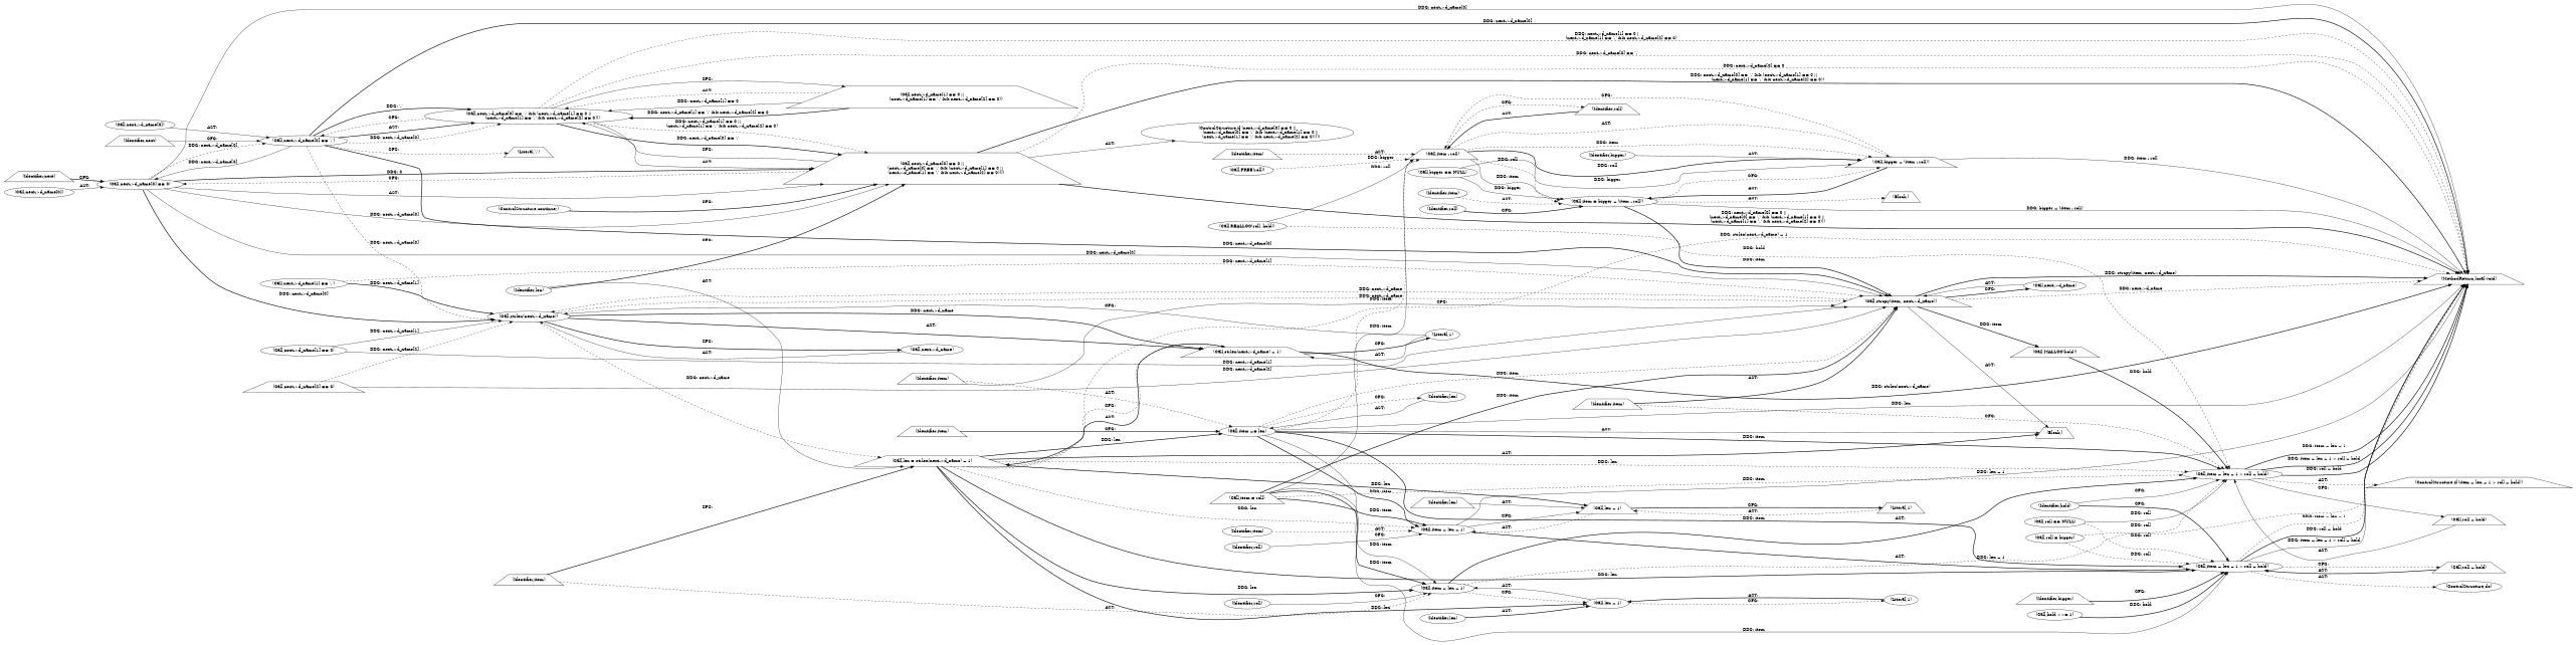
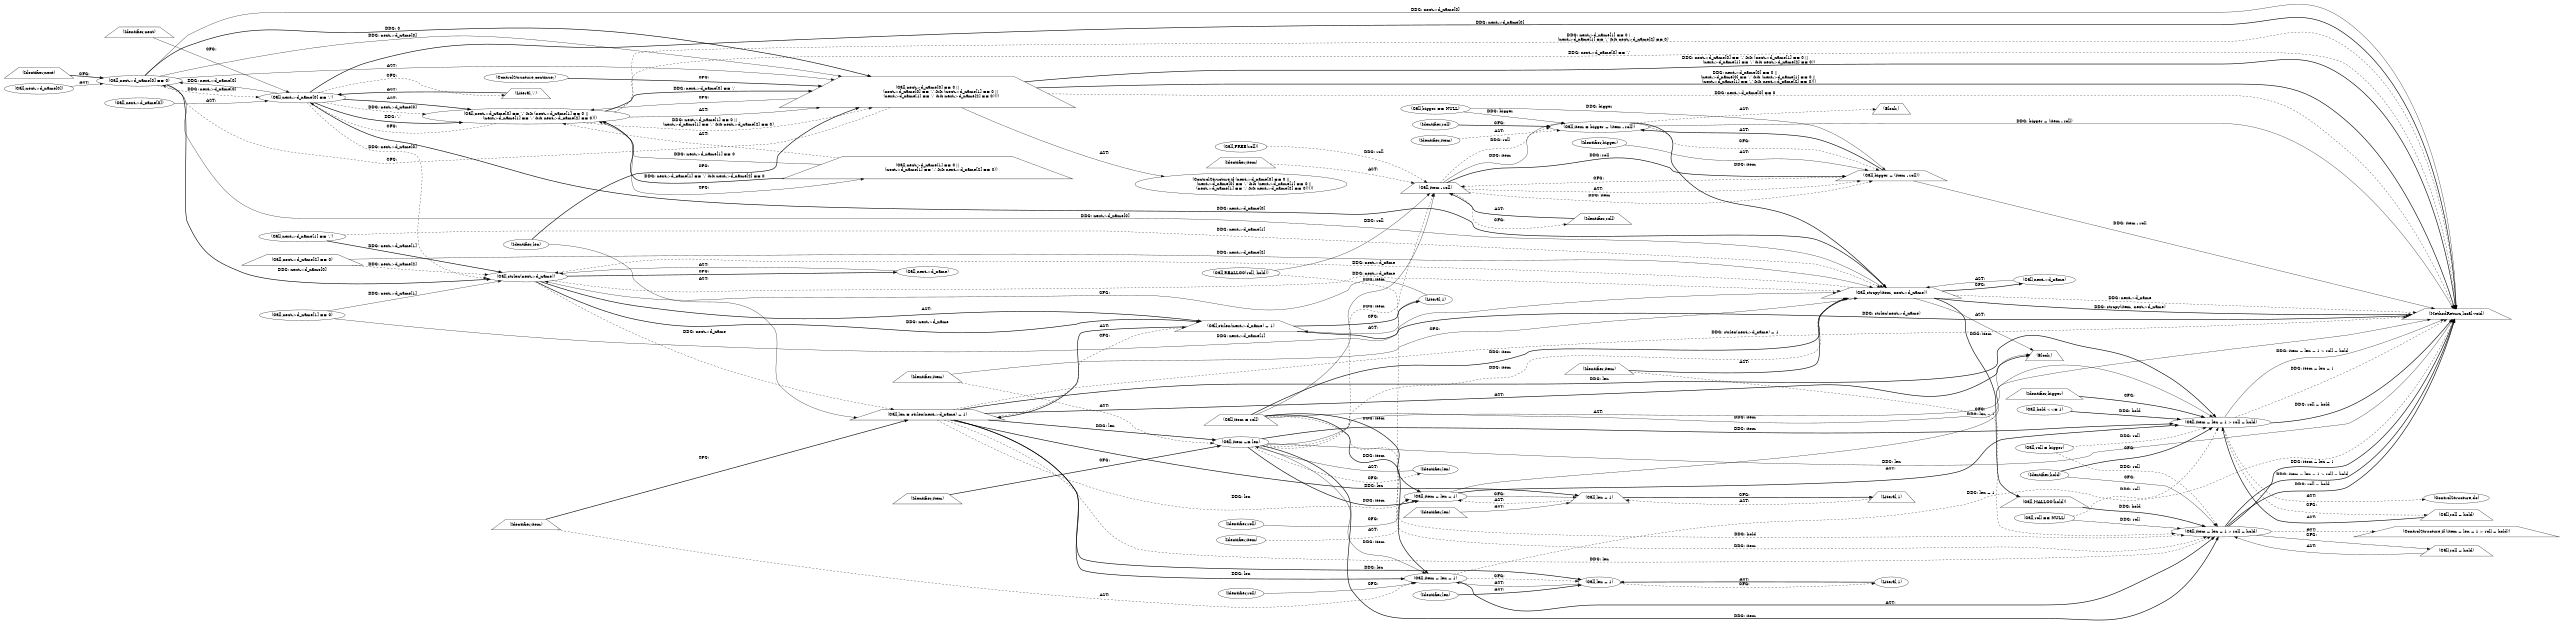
  digraph {
    rankdir=LR
    node [shape=ellipse]
    edge [style=bold]
    n1 [label="(Call,next->d_name[0] == 0)"]
    n2 [label="(Call,next->d_name[0] == '.')"]
    n3 [label="(Call,next->d_name[0] == 0 ||\n                    (next->d_name[0] == '.' && (next->d_name[1] == 0 ||\n                     (next->d_name[1] == '.' && next->d_name[2] == 0))))" shape=trapezium]
    n4 [label="(Call,strlen(next->d_name))"]
    n5 [label="(Call,strcpy(item, next->d_name))" shape=trapezium]
    n6 [label="(MethodReturn,local void)" shape=trapezium]
    n7 [label="(Call,next->d_name[0] == '.' && (next->d_name[1] == 0 ||\n                     (next->d_name[1] == '.' && next->d_name[2] == 0)))"]
    n8 [label="(Literal,'.')" shape=trapezium]
    n9 [label="(ControlStructure,if (next->d_name[0] == 0 ||\n                    (next->d_name[0] == '.' && (next->d_name[1] == 0 ||\n                     (next->d_name[1] == '.' && next->d_name[2] == 0)))))"]
    n10 [label="(Call,len = strlen(next->d_name) + 1)" shape=trapezium]
    n11 [label="(Call,strlen(next->d_name) + 1)" shape=trapezium]
    n12 [label="(Call,next->d_name)"]
    n13 [label="(Block,)" shape=trapezium]
    n14 [label="(Call,next->d_name)"]
    n15 [label="(Call,MALLOC(hold))" shape=trapezium]
    n16 [label="(Call,next->d_name[1] == 0 ||\n                     (next->d_name[1] == '.' && next->d_name[2] == 0))" shape=trapezium]
    n17 [label="(Call,item + len + 1 > roll + hold)"]
    n18 [label="(Call,item + len + 1)"]
    n19 [label="(Call,len + 1)"]
    n20 [label="(Call,item + len + 1 > roll + hold)"]
    n21 [label="(Call,item + len + 1)"]
    n22 [label="(Call,len + 1)" shape=trapezium]
    n23 [label="(Call,item += len)"]
    n24 [label="(Literal,1)"]
    n25 [label="(Call,roll + hold)" shape=trapezium]
    n26 [label="(ControlStructure,if (item + len + 1 > roll + hold))" shape=trapezium]
    n27 [label="(Literal,1)"]
    n28 [label="(Call,roll + hold)" shape=trapezium]
    n29 [label="(ControlStructure,do)"]
    n30 [label="(Literal,1)" shape=trapezium]
    n31 [label="(Call,item - roll)" shape=trapezium]
    n32 [label="(Identifier,len)"]
    n33 [label="(Call,item = bigger + (item - roll))"]
    n34 [label="(Call,bigger + (item - roll))" shape=trapezium]
    n35 [label="(Identifier,roll)" shape=trapezium]
    n36 [label="(Block,)" shape=trapezium]
    n37 [label="(Call,REALLOC(roll, hold))"]
    n38 [label="(Identifier,len)" shape=trapezium]
    n39 [label="(Identifier,item)" shape=trapezium]
    n40 [label="(Identifier,roll)"]
    n41 [label="(Identifier,item)" shape=trapezium]
    n42 [label="(Call,item = roll)" shape=trapezium]
    n43 [label="(Call,hold <<= 1)"]
    n44 [label="(Identifier,next)" shape=trapezium]
    n45 [label="(Identifier,roll)"]
    n46 [label="(Call,next->d_name[0])"]
    n47 [label="(Call,roll = bigger)"]
    n48 [label="(Identifier,bigger)"]
    n49 [label="(Call,next->d_name[0])"]
    n50 [label="(Identifier,item)"]
    n51 [label="(Identifier,bigger)" shape=trapezium]
    n52 [label="(Identifier,len)"]
    n53 [label="(Call,next->d_name[1] == '.')"]
    n54 [label="(Call,next->d_name[2] == 0)" shape=trapezium]
    n55 [label="(Call,FREE(roll))"]
    n56 [label="(Identifier,roll)"]
    n57 [label="(Call,bigger == NULL)"]
    n58 [label="(Identifier,item)" shape=trapezium]
    n59 [label="(ControlStructure,continue;)"]
    n60 [label="(Identifier,item)" shape=trapezium]
    n61 [label="(Identifier,item)" shape=trapezium]
    n62 [label="(Identifier,item)"]
    n63 [label="(Identifier,next)" shape=trapezium]
    n64 [label="(Identifier,hold)"]
    n65 [label="(Call,roll == NULL)"]
    n66 [label="(Identifier,len)"]
    n67 [label="(Call,next->d_name[1] == 0)"]
    n1 -> n2 [label="DDG: next->d_name[0]" style=dashed]
    n1 -> n3 [label="AST: " style=solid]
    n1 -> n3 [label="DDG: next->d_name[0]" style=solid]
    n1 -> n3 [label="DDG: 0"]
    n1 -> n4 [label="DDG: next->d_name[0]"]
    n1 -> n5 [label="DDG: next->d_name[0]" style=solid]
    n1 -> n6 [label="DDG: next->d_name[0]" style=solid]
    n2 -> n1 [label="DDG: next->d_name[0]" style=solid]
    n2 -> n4 [label="DDG: next->d_name[0]" style=dashed]
    n2 -> n5 [label="DDG: next->d_name[0]"]
    n2 -> n6 [label="DDG: next->d_name[0]"]
    n2 -> n7 [label="AST: "]
    n2 -> n7 [label="DDG: next->d_name[0]" style=dashed]
    n2 -> n7 [label="DDG: '.'"]
    n2 -> n8 [label="CFG: " style=dashed]
    n3 -> n1 [label="CFG: " style=dashed]
    n3 -> n6 [label="DDG: next->d_name[0] == 0" style=dashed]
    n3 -> n6 [label="DDG: next->d_name[0] == '.' && (next->d_name[1] == 0 ||\n                     (next->d_name[1] == '.' && next->d_name[2] == 0))"]
    n3 -> n6 [label="DDG: next->d_name[0] == 0 ||\n                    (next->d_name[0] == '.' && (next->d_name[1] == 0 ||\n                     (next->d_name[1] == '.' && next->d_name[2] == 0)))"]
    n3 -> n7 [label="CFG: " style=solid]
    n3 -> n9 [label="AST: " style=solid]
    n4 -> n5 [label="DDG: next->d_name" style=dashed]
    n4 -> n10 [label="DDG: next->d_name" style=dashed]
    n4 -> n11 [label="AST: "]
    n4 -> n11 [label="DDG: next->d_name"]
    n4 -> n12 [label="CFG: "]
    n5 -> n4 [label="DDG: next->d_name" style=dashed]
    n5 -> n6 [label="DDG: strcpy(item, next->d_name)"]
    n5 -> n6 [label="DDG: next->d_name" style=dashed]
    n5 -> n13 [label="AST: " style=solid]
    n5 -> n14 [label="CFG: "]
    n5 -> n15 [label="DDG: item"]
    n7 -> n2 [label="CFG: " style=dashed]
    n7 -> n3 [label="AST: " style=solid]
    n7 -> n3 [label="DDG: next->d_name[0] == '.'"]
    n7 -> n3 [label="DDG: next->d_name[1] == 0 ||\n                     (next->d_name[1] == '.' && next->d_name[2] == 0)" style=dashed]
    n7 -> n6 [label="DDG: next->d_name[1] == 0 ||\n                     (next->d_name[1] == '.' && next->d_name[2] == 0)" style=dashed]
    n7 -> n6 [label="DDG: next->d_name[0] == '.'" style=dashed]
    n7 -> n16 [label="CFG: " style=solid]
+   n8 -> n2 [label="AST: "]
    n10 -> n6 [label="DDG: strlen(next->d_name) + 1" style=dashed]
    n10 -> n11 [label="CFG: " style=dashed]
    n10 -> n13 [label="AST: "]
    n10 -> n17 [label="DDG: len" style=dashed]
    n10 -> n18 [label="DDG: len"]
    n10 -> n19 [label="DDG: len"]
    n10 -> n20 [label="DDG: len"]
    n10 -> n21 [label="DDG: len" style=dashed]
    n10 -> n22 [label="DDG: len"]
    n10 -> n23 [label="DDG: len"]
    n11 -> n6 [label="DDG: strlen(next->d_name)"]
    n11 -> n10 [label="AST: "]
    n11 -> n24 [label="CFG: "]
    n12 -> n4 [label="AST: " style=solid]
    n14 -> n5 [label="AST: " style=solid]
    n15 -> n17 [label="DDG: hold"]
    n16 -> n7 [label="AST: " style=dashed]
    n16 -> n7 [label="DDG: next->d_name[1] == 0" style=solid]
    n16 -> n7 [label="DDG: next->d_name[1] == '.' && next->d_name[2] == 0"]
    n17 -> n6 [label="DDG: roll + hold"]
    n17 -> n6 [label="DDG: item + len + 1"]
    n17 -> n6 [label="DDG: item + len + 1 > roll + hold"]
    n17 -> n25 [label="CFG: " style=solid]
    n17 -> n26 [label="AST: " style=dashed]
    n18 -> n6 [label="DDG: len + 1" style=dashed]
    n18 -> n17 [label="AST: "]
    n18 -> n19 [label="CFG: " style=dashed]
    n19 -> n18 [label="AST: " style=solid]
    n19 -> n27 [label="CFG: " style=dashed]
    n20 -> n6 [label="DDG: item + len + 1" style=dashed]
    n20 -> n6 [label="DDG: roll + hold"]
    n20 -> n6 [label="DDG: item + len + 1 > roll + hold" style=solid]
    n20 -> n28 [label="CFG: " style=dashed]
    n20 -> n29 [label="AST: " style=dashed]
    n21 -> n6 [label="DDG: len + 1" style=solid]
    n21 -> n20 [label="AST: "]
    n21 -> n22 [label="CFG: " style=solid]
    n22 -> n21 [label="AST: " style=dashed]
    n22 -> n30 [label="CFG: "]
    n23 -> n5 [label="DDG: item" style=dashed]
    n23 -> n6 [label="DDG: len" style=solid]
    n23 -> n13 [label="AST: " style=solid]
    n23 -> n17 [label="DDG: item"]
    n23 -> n18 [label="DDG: item" style=solid]
    n23 -> n20 [label="DDG: item"]
    n23 -> n21 [label="DDG: item"]
    n23 -> n31 [label="DDG: item" style=dashed]
    n23 -> n32 [label="CFG: " style=dashed]
    n24 -> n4 [label="CFG: " style=solid]
    n24 -> n11 [label="AST: " style=solid]
    n25 -> n17 [label="AST: " style=solid]
    n27 -> n19 [label="AST: "]
    n28 -> n20 [label="AST: "]
    n30 -> n22 [label="AST: " style=dashed]
    n31 -> n33 [label="DDG: item" style=solid]
    n31 -> n33 [label="DDG: roll" style=dashed]
    n31 -> n34 [label="AST: " style=dashed]
    n31 -> n34 [label="DDG: item" style=dashed]
    n31 -> n34 [label="DDG: roll"]
    n31 -> n35 [label="CFG: " style=dashed]
    n32 -> n23 [label="AST: " style=solid]
    n33 -> n5 [label="DDG: item"]
    n33 -> n6 [label="DDG: bigger + (item - roll)" style=solid]
    n33 -> n34 [label="CFG: " style=dashed]
    n33 -> n36 [label="AST: " style=dashed]
    n34 -> n6 [label="DDG: item - roll" style=solid]
    n34 -> n31 [label="CFG: " style=dashed]
    n34 -> n33 [label="AST: "]
    n35 -> n31 [label="AST: "]
    n37 -> n17 [label="DDG: hold" style=dashed]
    n37 -> n31 [label="DDG: roll" style=solid]
    n38 -> n22 [label="AST: " style=solid]
    n39 -> n23 [label="CFG: "]
    n40 -> n18 [label="CFG: " style=solid]
    n41 -> n5 [label="CFG: " style=solid]
    n41 -> n23 [label="AST: " style=dashed]
    n42 -> n5 [label="DDG: item"]
    n42 -> n17 [label="DDG: item" style=dashed]
    n42 -> n18 [label="DDG: item"]
    n42 -> n20 [label="DDG: item" style=solid]
    n42 -> n21 [label="DDG: item"]
    n42 -> n31 [label="DDG: item" style=solid]
    n43 -> n20 [label="DDG: hold"]
    n44 -> n1 [label="CFG: "]
    n45 -> n21 [label="CFG: " style=solid]
    n46 -> n2 [label="AST: " style=solid]
    n47 -> n17 [label="DDG: roll" style=dashed]
    n47 -> n20 [label="DDG: roll" style=dashed]
    n48 -> n34 [label="AST: " style=solid]
    n49 -> n1 [label="AST: " style=solid]
    n50 -> n33 [label="AST: " style=dashed]
    n51 -> n20 [label="CFG: "]
    n52 -> n3 [label="CFG: "]
    n52 -> n10 [label="AST: " style=solid]
    n53 -> n4 [label="DDG: next->d_name[1]"]
    n53 -> n5 [label="DDG: next->d_name[1]" style=dashed]
    n54 -> n4 [label="DDG: next->d_name[2]" style=dashed]
    n54 -> n5 [label="DDG: next->d_name[2]" style=solid]
-   n55 -> n31 [label="DDG: bigger" style=dashed]
+   n55 -> n31 [label="DDG: roll" style=dashed]
    n56 -> n33 [label="CFG: "]
    n57 -> n33 [label="DDG: bigger" style=solid]
    n57 -> n34 [label="DDG: bigger" style=solid]
    n58 -> n10 [label="CFG: "]
    n58 -> n18 [label="AST: " style=dashed]
    n59 -> n3 [label="CFG: "]
    n60 -> n31 [label="AST: " style=dashed]
    n61 -> n5 [label="AST: "]
    n61 -> n17 [label="CFG: " style=dashed]
    n62 -> n21 [label="AST: " style=dashed]
    n63 -> n2 [label="CFG: " style=solid]
    n64 -> n17 [label="CFG: " style=solid]
    n64 -> n20 [label="CFG: "]
    n65 -> n17 [label="DDG: roll" style=solid]
    n65 -> n20 [label="DDG: roll" style=dashed]
    n66 -> n19 [label="AST: "]
    n67 -> n4 [label="DDG: next->d_name[1]" style=solid]
    n67 -> n5 [label="DDG: next->d_name[1]" style=solid]
  }
